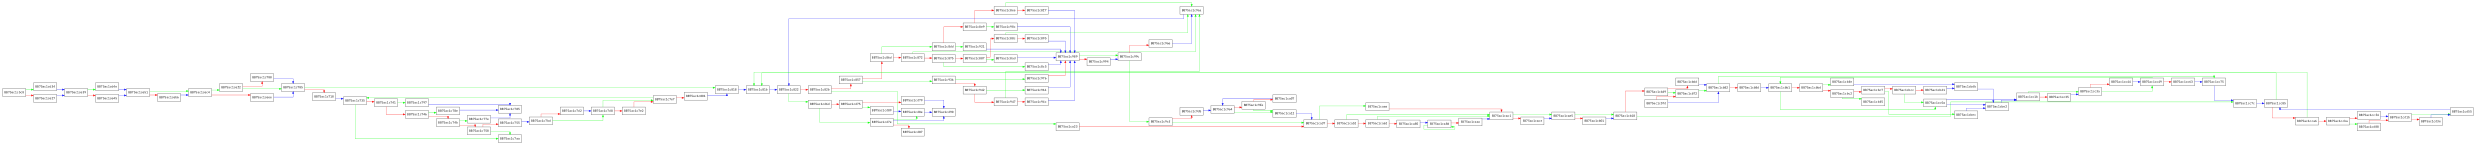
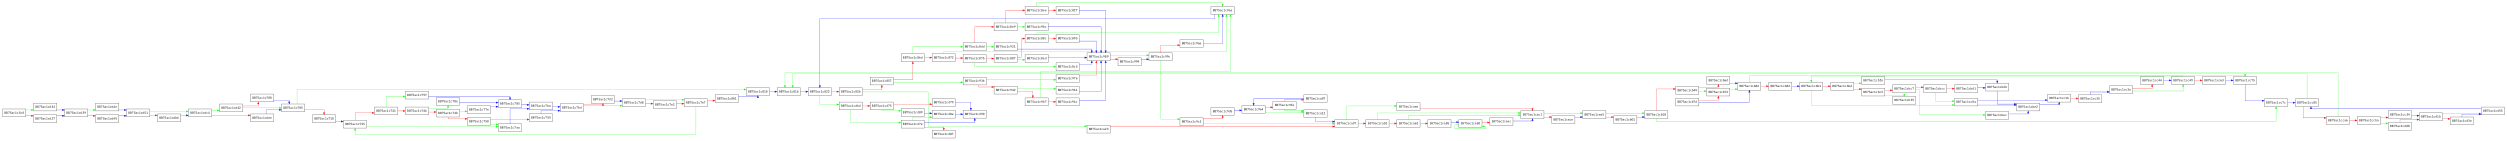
  digraph {
    fontname="IBM Plex Mono"
    rankdir=LR
    splines=ortho
    node [fontname="IBM Plex Mono" shape=box]
    edge [color=red fontname="IBM Plex Mono"]
    BB75ac1c5c0
    BB75ac1c634
    BB75ac1c627
    BB75ac1c639
    BB75ac1c64e
    BB75ac1c645
    BB75ac1c651
    BB75ac1c6c4
    BB75ac1c6b6
    BB75ac1c6f2
    BB75ac1c6ee
    BB75ac1c705
    BB75ac1c700
    BB75ac1c818
    BB75ac1c710
    BB75ac1c81b
    BB75ac1c735
    BB75ac1c822
    BB75ac1c7aa
    BB75ac1c741
+   BB75ac1c7ba
    BB75ac1c797
    BB75ac1c746
    BB75ac1c7bd
    BB75ac1c785
    BB75ac1c78e
    BB75ac1c74b
    BB75ac1c77e
    BB75ac1c750
    BB75ac1c755
    BB75ac1c7d8
    BB75ac1c7d2
    BB75ac1c7e7
    BB75ac1c7e2
    BB75ac1c801
    BB75ac1cd6d
    BB75ac1c82b
    BB75ac1cd7e
    BB75ac1cd75
    BB75ac1ca23
    BB75ac1c857
    BB75ac1cd8e
    BB75ac1cd87
    BB75ac1cd90
    BB75ac1cd89
    BB75ac1cd79
    BB75ac1ca37
    BB75ac1c936
    BB75ac1c86d
    BB75ac1caae
    BB75ac1ca52
    BB75ac1c976
    BB75ac1c942
    BB75ac1c8dd
    BB75ac1c872
    BB75ac1c989
    BB75ac1c961
    BB75ac1c947
    BB75ac1c921
    BB75ac1c8e9
    BB75ac1c9aa
    BB75ac1c87b
    BB75ac1c90c
    BB75ac1c8ee
    BB75ac1c8c5
    BB75ac1c887
    BB75ac1c8ad
    BB75ac1c88c
    BB75ac1c99c
    BB75ac1c994
    BB75ac1c895
    BB75ac1c9cf
    BB75ac1c9a6
    BB75ac1c8f7
    BB75ac1c94c
    BB75ac1c9d5
    BB75ac1c9e4
    BB75ac1cac1
    BB75ac1ca62
    BB75ac1ca12
    BB75ac1c9fe
    BB75ac1ca07
    BB75ac1cae5
    BB75ac1cace
    BB75ac1ca85
    BB75ac1cb18
    BB75ac1cb01
    BB75ac1ca8d
    BB75ac1caac
    BB75ac1cc7c
    BB75ac1cb49
    BB75ac1cc85
    BB75ac1cb72
    BB75ac1cb6d
    BB75ac1cca6
    BB75ac1cb82
    BB75ac1cc75
    BB75ac1cb8d
    BB75ac1cb7d
    BB75ac1cbb1
    BB75ac1cc0a
    BB75ac1cbbd
    BB75ac1cc1b
    BB75ac1cbe2
    BB75ac1cbfe
    BB75ac1cbc2
    BB75ac1cc3a
    BB75ac1cc35
    BB75ac1cbdb
    BB75ac1cbf5
    BB75ac1cbc7
    BB75ac1cbec
    BB75ac1cbcc
    BB75ac1cbd1
    BB75ac1cc49
    BB75ac1cc44
    BB75ac1cc63
    BB75ac1ccba
    BB75ac1cd00
    BB75ac1ccf4
    BB75ac1cd1b
    BB75ac1cd55
    BB75ac1cd3e
    BB75ac1c5c0 -> BB75ac1c634 [color=green]
    BB75ac1c5c0 -> BB75ac1c627
    BB75ac1c634 -> BB75ac1c639 [color=blue]
    BB75ac1c627 -> BB75ac1c639 [color=blue]
    BB75ac1c639 -> BB75ac1c64e [color=green]
    BB75ac1c639 -> BB75ac1c645
    BB75ac1c64e -> BB75ac1c651 [color=blue]
    BB75ac1c645 -> BB75ac1c651 [color=blue]
    BB75ac1c651 -> BB75ac1c6c4 [color=green]
    BB75ac1c651 -> BB75ac1c6b6
    BB75ac1c6c4 -> BB75ac1c6f2 [color=green]
    BB75ac1c6c4 -> BB75ac1c6ee
    BB75ac1c6b6 -> BB75ac1c6c4 [color=blue]
    BB75ac1c6f2 -> BB75ac1c705 [color=green]
    BB75ac1c6f2 -> BB75ac1c700
    BB75ac1c6ee -> BB75ac1c705 [color=blue]
    BB75ac1c705 -> BB75ac1c818 [color=green]
    BB75ac1c705 -> BB75ac1c710
    BB75ac1c700 -> BB75ac1c705 [color=blue]
    BB75ac1c818 -> BB75ac1c81b [color=blue]
    BB75ac1c710 -> BB75ac1c735 [color=blue]
    BB75ac1c81b -> BB75ac1c822 [color=blue]
    BB75ac1c735 -> BB75ac1c7aa [color=green]
    BB75ac1c735 -> BB75ac1c741
    BB75ac1c822 -> BB75ac1cd6d [color=green]
    BB75ac1c822 -> BB75ac1c82b
+   BB75ac1c7aa -> BB75ac1c7ba [color=blue]
    BB75ac1c741 -> BB75ac1c797 [color=green]
    BB75ac1c741 -> BB75ac1c746
+   BB75ac1c7ba -> BB75ac1c7bd [color=blue]
    BB75ac1c797 -> BB75ac1c785 [color=blue]
    BB75ac1c746 -> BB75ac1c78e [color=green]
    BB75ac1c746 -> BB75ac1c74b
    BB75ac1c7bd -> BB75ac1c7d8 [color=green]
    BB75ac1c7bd -> BB75ac1c7d2
+   BB75ac1c785 -> BB75ac1c7ba [color=blue]
    BB75ac1c78e -> BB75ac1c785 [color=blue]
    BB75ac1c74b -> BB75ac1c77e [color=green]
    BB75ac1c74b -> BB75ac1c750
    BB75ac1c77e -> BB75ac1c785 [color=blue]
    BB75ac1c750 -> BB75ac1c7aa [color=green]
    BB75ac1c750 -> BB75ac1c755
    BB75ac1c755 -> BB75ac1c7bd [color=blue]
    BB75ac1c7d8 -> BB75ac1c7e7 [color=green]
    BB75ac1c7d8 -> BB75ac1c7e2
    BB75ac1c7d2 -> BB75ac1c7d8 [color=blue]
    BB75ac1c7e7 -> BB75ac1c735 [color=green]
    BB75ac1c7e7 -> BB75ac1c801
    BB75ac1c7e2 -> BB75ac1c7e7
    BB75ac1c801 -> BB75ac1c818 [color=blue]
    BB75ac1cd6d -> BB75ac1cd7e [color=green]
    BB75ac1cd6d -> BB75ac1cd75
    BB75ac1c82b -> BB75ac1ca23 [color=green]
    BB75ac1c82b -> BB75ac1c857
    BB75ac1cd7e -> BB75ac1cd8e [color=green]
    BB75ac1cd7e -> BB75ac1cd87
    BB75ac1cd7e -> BB75ac1cd90 [color=blue]
    BB75ac1cd75 -> BB75ac1cd89 [color=green]
    BB75ac1cd75 -> BB75ac1cd79
    BB75ac1ca23 -> BB75ac1ca37
    BB75ac1c857 -> BB75ac1c936 [color=green]
    BB75ac1c857 -> BB75ac1c86d
    BB75ac1cd8e -> BB75ac1cd90 [color=blue]
    BB75ac1cd89 -> BB75ac1cd8e [color=blue]
    BB75ac1cd79 -> BB75ac1cd90 [color=blue]
    BB75ac1ca37 -> BB75ac1caae [color=green]
    BB75ac1ca37 -> BB75ac1ca52
    BB75ac1c936 -> BB75ac1c976 [color=green]
    BB75ac1c936 -> BB75ac1c942
    BB75ac1c86d -> BB75ac1c8dd [color=green]
    BB75ac1c86d -> BB75ac1c872
    BB75ac1caae -> BB75ac1cac1
    BB75ac1ca52 -> BB75ac1cac1 [color=green]
    BB75ac1ca52 -> BB75ac1ca62
    BB75ac1c976 -> BB75ac1c989
    BB75ac1c942 -> BB75ac1c961 [color=green]
    BB75ac1c942 -> BB75ac1c947
    BB75ac1c8dd -> BB75ac1c921 [color=green]
    BB75ac1c8dd -> BB75ac1c8e9
    BB75ac1c872 -> BB75ac1c9aa [color=green]
    BB75ac1c872 -> BB75ac1c87b
    BB75ac1c989 -> BB75ac1c99c [color=green]
    BB75ac1c989 -> BB75ac1c994
    BB75ac1c961 -> BB75ac1c989 [color=blue]
    BB75ac1c947 -> BB75ac1c9aa [color=green]
    BB75ac1c947 -> BB75ac1c94c
    BB75ac1c921 -> BB75ac1c989 [color=blue]
    BB75ac1c8e9 -> BB75ac1c90c [color=green]
    BB75ac1c8e9 -> BB75ac1c8ee
    BB75ac1c9aa -> BB75ac1c822 [color=blue]
    BB75ac1c87b -> BB75ac1c8c5 [color=green]
    BB75ac1c87b -> BB75ac1c887
    BB75ac1c90c -> BB75ac1c989 [color=blue]
    BB75ac1c8ee -> BB75ac1c9aa [color=green]
    BB75ac1c8ee -> BB75ac1c8f7
    BB75ac1c8c5 -> BB75ac1c989 [color=blue]
    BB75ac1c887 -> BB75ac1c8ad [color=green]
    BB75ac1c887 -> BB75ac1c88c
    BB75ac1c8ad -> BB75ac1c989 [color=blue]
    BB75ac1c88c -> BB75ac1c9aa [color=green]
    BB75ac1c88c -> BB75ac1c895
    BB75ac1c99c -> BB75ac1c9cf [color=green]
    BB75ac1c99c -> BB75ac1c9a6
    BB75ac1c994 -> BB75ac1c99c [color=blue]
    BB75ac1c895 -> BB75ac1c989 [color=blue]
    BB75ac1c9cf -> BB75ac1ca37 [color=green]
    BB75ac1c9cf -> BB75ac1c9d5
    BB75ac1c9a6 -> BB75ac1c9aa [color=blue]
    BB75ac1c8f7 -> BB75ac1c989 [color=blue]
    BB75ac1c94c -> BB75ac1c989 [color=blue]
    BB75ac1c9d5 -> BB75ac1c9e4 [color=blue]
    BB75ac1c9e4 -> BB75ac1ca12 [color=green]
    BB75ac1c9e4 -> BB75ac1c9fe
    BB75ac1cac1 -> BB75ac1cae5 [color=green]
    BB75ac1cac1 -> BB75ac1cace
    BB75ac1ca62 -> BB75ac1cac1 [color=green]
    BB75ac1ca62 -> BB75ac1ca85
    BB75ac1ca12 -> BB75ac1ca37 [color=blue]
    BB75ac1c9fe -> BB75ac1ca12 [color=green]
    BB75ac1c9fe -> BB75ac1ca07
    BB75ac1ca07 -> BB75ac1c9e4 [color=blue]
    BB75ac1cae5 -> BB75ac1cb18 [color=green]
    BB75ac1cae5 -> BB75ac1cb01
    BB75ac1cace -> BB75ac1cae5 [color=blue]
    BB75ac1ca85 -> BB75ac1ca8d [color=blue]
    BB75ac1cb18 -> BB75ac1cc7c [color=green]
    BB75ac1cb18 -> BB75ac1cb49
    BB75ac1cb01 -> BB75ac1cb18 [color=blue]
    BB75ac1ca8d -> BB75ac1ca8d [color=green]
    BB75ac1ca8d -> BB75ac1caac
    BB75ac1caac -> BB75ac1cac1 [color=blue]
    BB75ac1cc7c -> BB75ac1cc85 [color=blue]
    BB75ac1cb49 -> BB75ac1cb72 [color=green]
    BB75ac1cb49 -> BB75ac1cb6d
    BB75ac1cc85 -> BB75ac1c81b [color=green]
    BB75ac1cc85 -> BB75ac1cca6
    BB75ac1cb72 -> BB75ac1cb82 [color=green]
    BB75ac1cb6d -> BB75ac1cb82 [color=blue]
    BB75ac1cca6 -> BB75ac1c81b [color=green]
    BB75ac1cca6 -> BB75ac1ccba
    BB75ac1cb82 -> BB75ac1cc75 [color=green]
    BB75ac1cb82 -> BB75ac1cb8d
    BB75ac1cc75 -> BB75ac1cc7c [color=blue]
    BB75ac1cb8d -> BB75ac1cbb1 [color=blue]
    BB75ac1cb7d -> BB75ac1cb72
    BB75ac1cb7d -> BB75ac1cb82 [color=blue]
    BB75ac1cbb1 -> BB75ac1cc0a [color=green]
    BB75ac1cbb1 -> BB75ac1cbbd
    BB75ac1cc0a -> BB75ac1cc1b [color=blue]
    BB75ac1cc0a -> BB75ac1cbe2 [color=blue]
    BB75ac1cbbd -> BB75ac1cbfe [color=green]
    BB75ac1cbbd -> BB75ac1cbc2
    BB75ac1cc1b -> BB75ac1cc3a [color=green]
    BB75ac1cc1b -> BB75ac1cc35
    BB75ac1cbe2 -> BB75ac1cc1b [color=blue]
    BB75ac1cbfe -> BB75ac1cbdb [color=blue]
    BB75ac1cbc2 -> BB75ac1cbf5 [color=green]
    BB75ac1cbc2 -> BB75ac1cbc7
    BB75ac1cc3a -> BB75ac1cc49 [color=green]
    BB75ac1cc3a -> BB75ac1cc44
    BB75ac1cc35 -> BB75ac1cc3a [color=blue]
    BB75ac1cbdb -> BB75ac1cbe2 [color=blue]
    BB75ac1cbc7 -> BB75ac1cbec [color=green]
    BB75ac1cbc7 -> BB75ac1cbcc
    BB75ac1cbec -> BB75ac1cbe2 [color=blue]
    BB75ac1cbcc -> BB75ac1cc0a [color=green]
    BB75ac1cbcc -> BB75ac1cbd1
    BB75ac1cbd1 -> BB75ac1cbdb [color=blue]
    BB75ac1cc49 -> BB75ac1cbb1 [color=green]
    BB75ac1cc49 -> BB75ac1cc63
    BB75ac1cc44 -> BB75ac1cc49 [color=blue]
    BB75ac1cc63 -> BB75ac1cc75 [color=blue]
    BB75ac1ccba -> BB75ac1cd00 [color=green]
    BB75ac1ccba -> BB75ac1ccf4
    BB75ac1cd00 -> BB75ac1cd1b
    BB75ac1ccf4 -> BB75ac1cd1b [color=blue]
    BB75ac1cd1b -> BB75ac1cd55 [color=green]
    BB75ac1cd1b -> BB75ac1cd3e
    BB75ac1cd55 -> BB75ac1cc85 [color=blue]
    BB75ac1cd3e -> BB75ac1cd55 [color=blue]
  }
